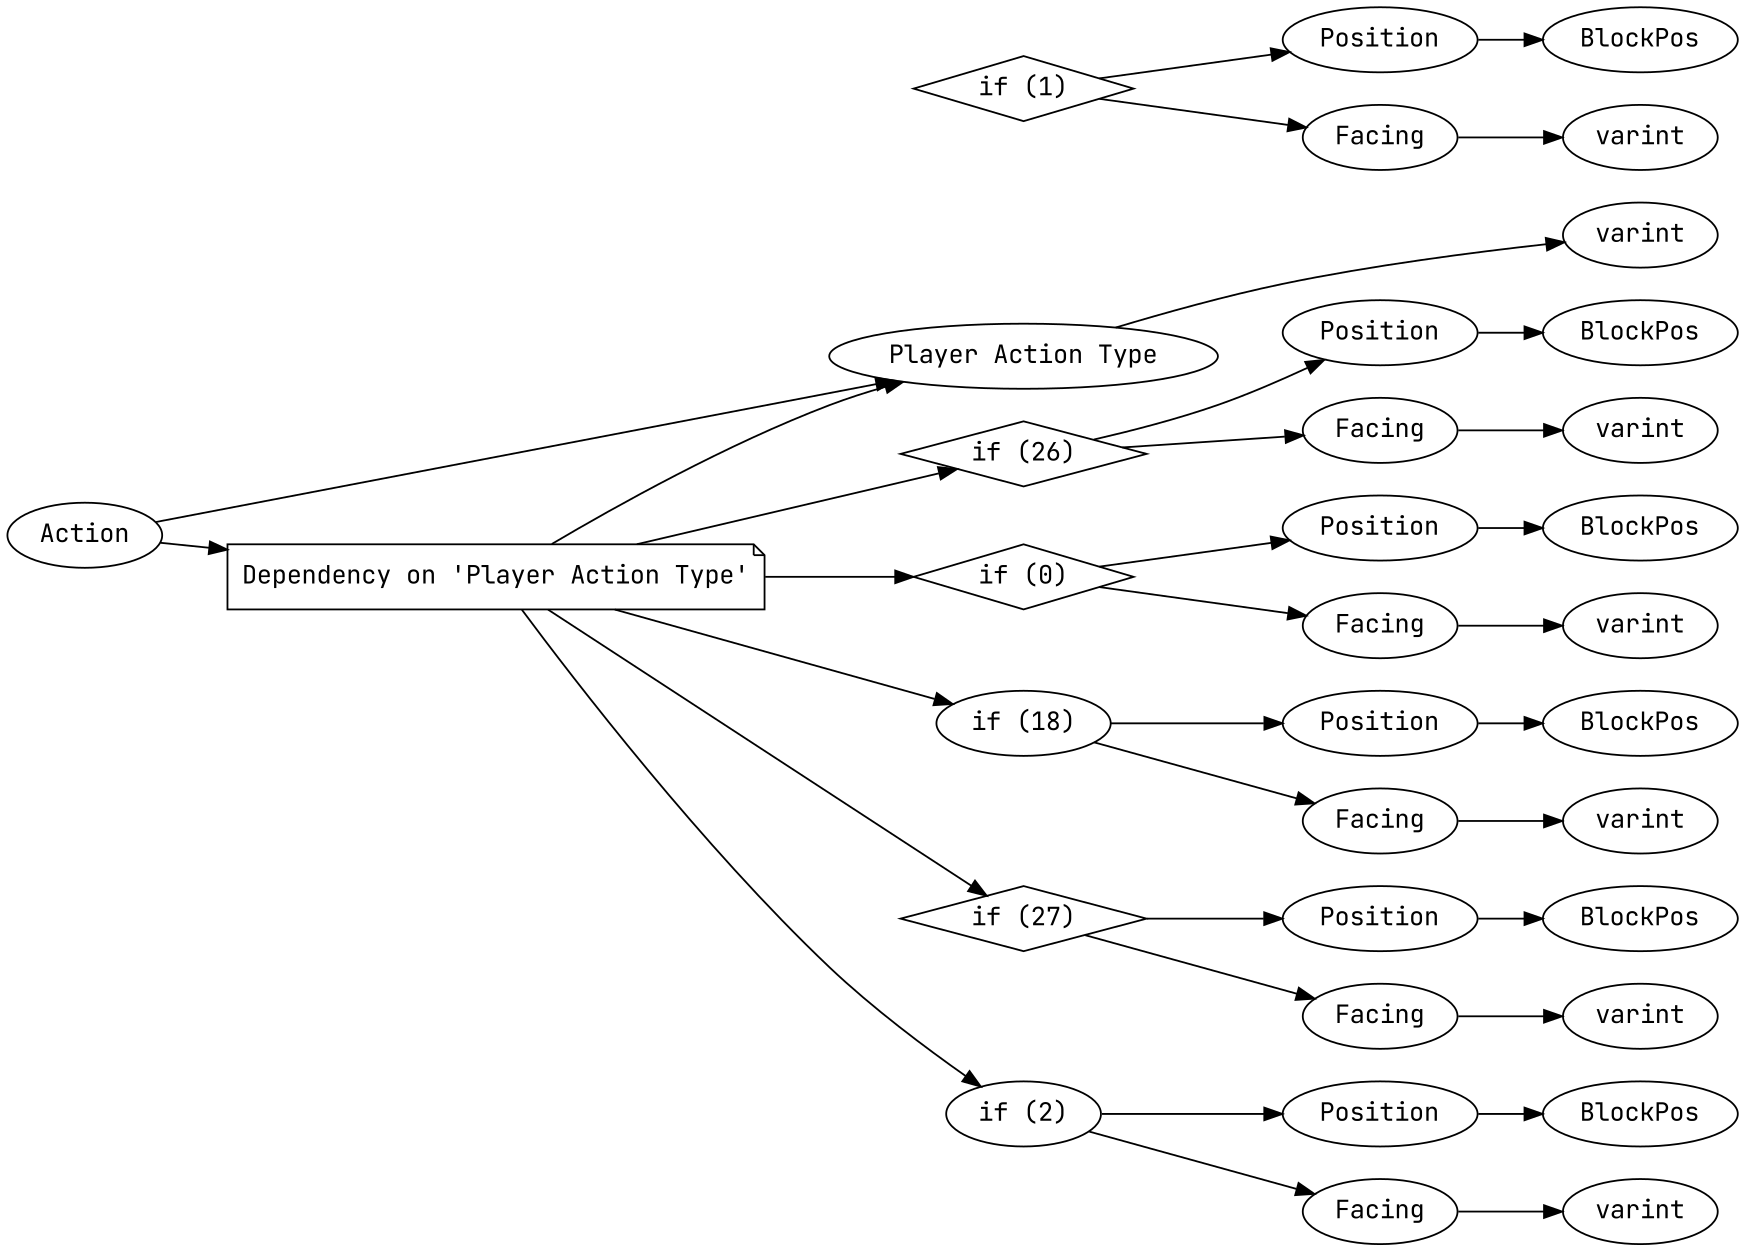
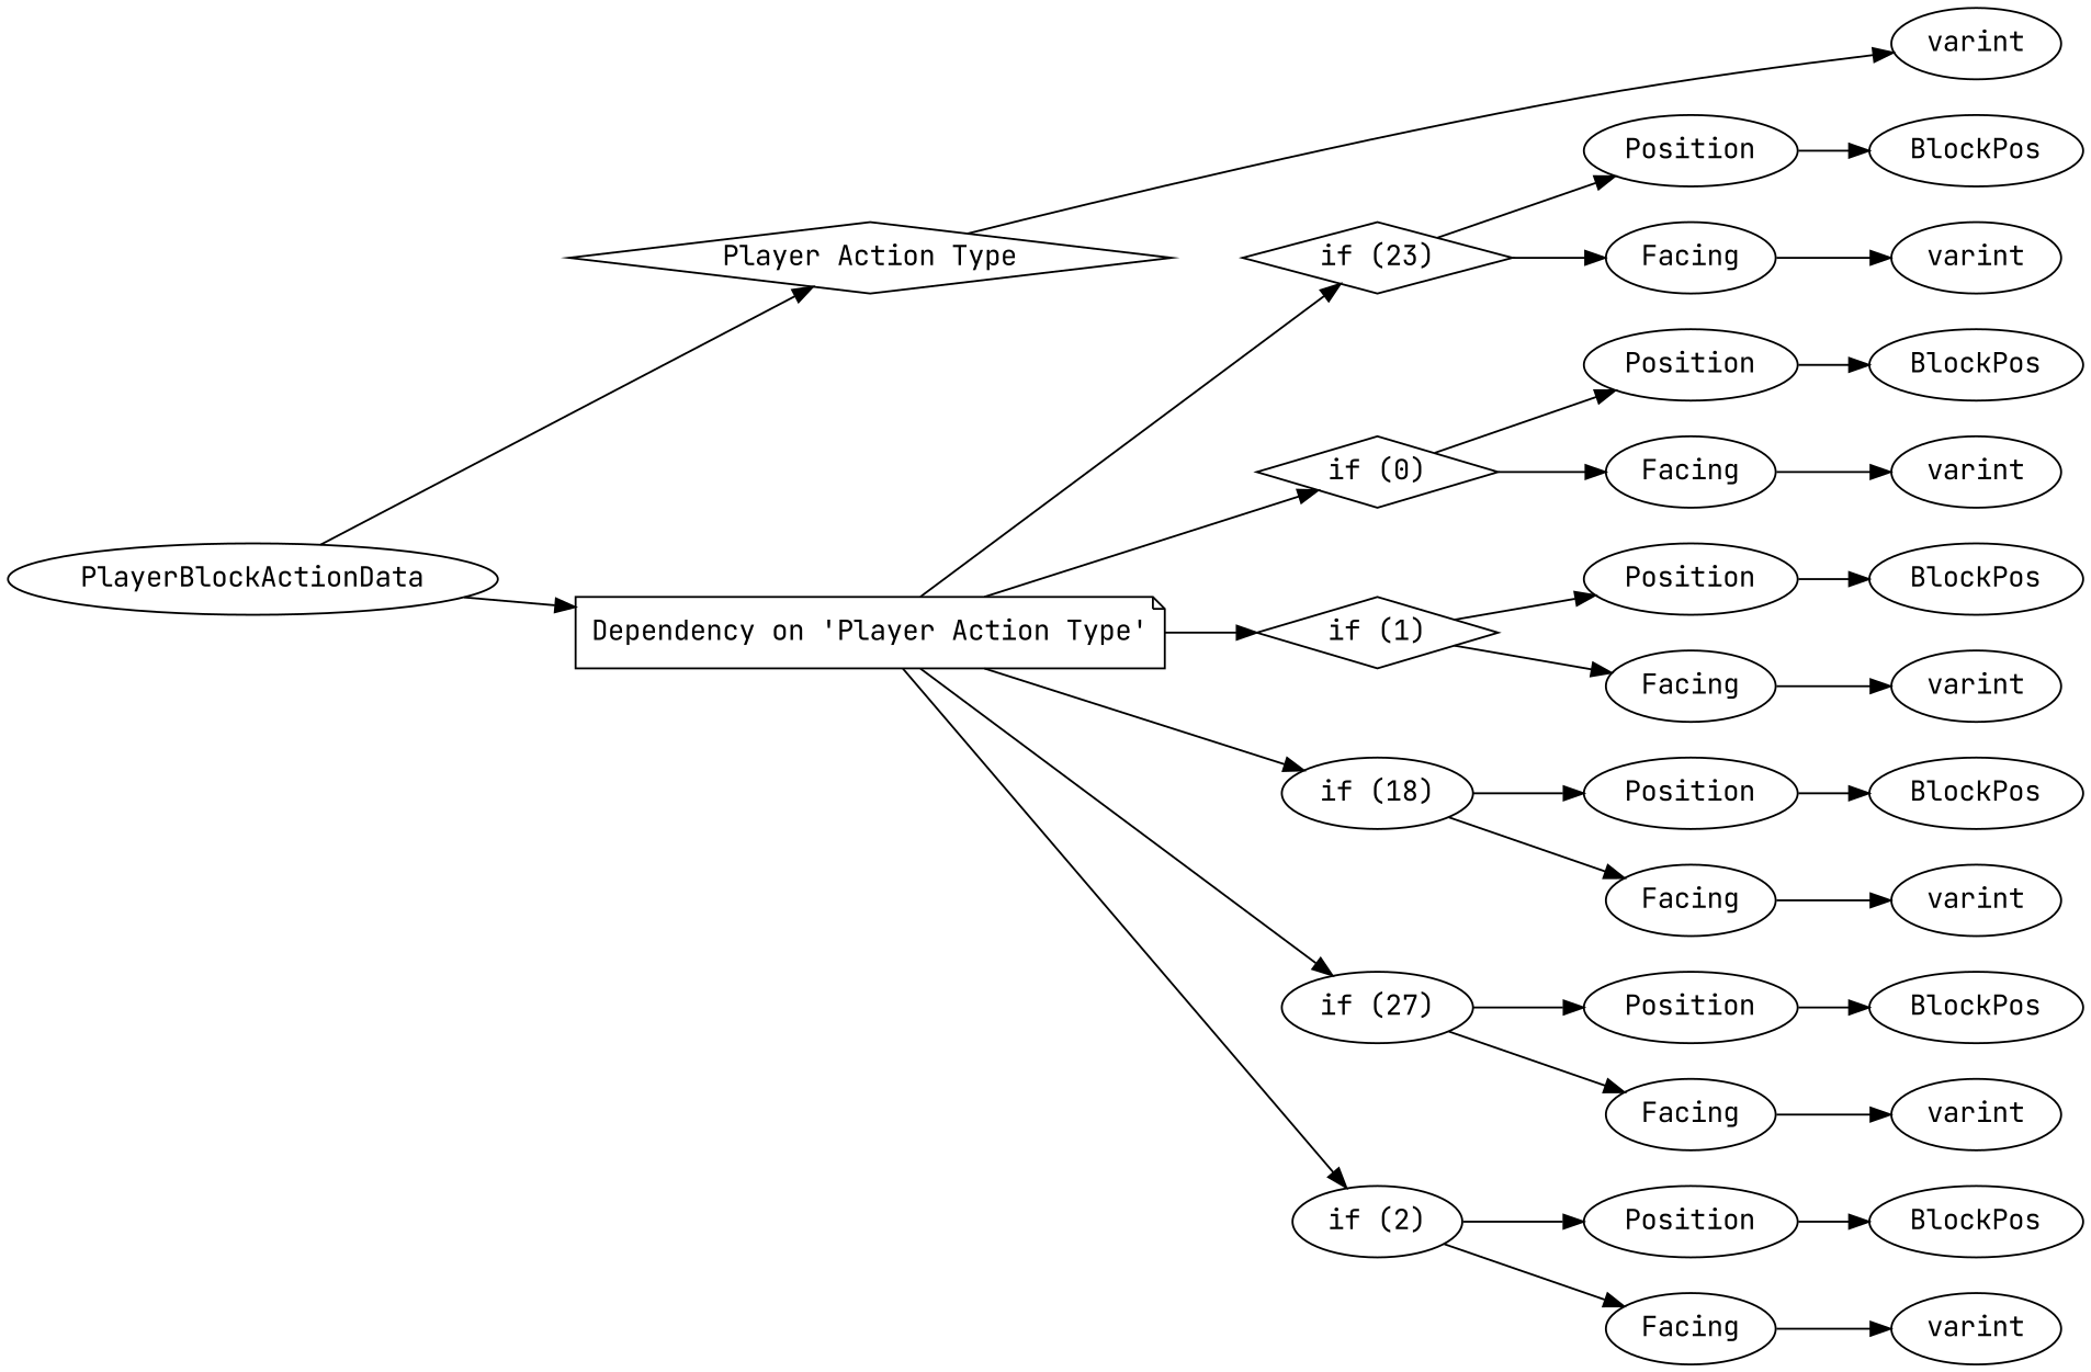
  digraph {
    fontname="JetBrains Mono"
    rankdir=LR
    node [fontname="JetBrains Mono"]
    edge [fontname="JetBrains Mono"]
    n1 [label=varint]
    n2 [label=BlockPos]
    n3 [label=varint]
    n4 [label=BlockPos]
    n5 [label=varint]
    n6 [label=BlockPos]
    n7 [label=varint]
    n8 [label=BlockPos]
    n9 [label=varint]
    n10 [label=BlockPos]
    n11 [label=varint]
    n12 [label=BlockPos]
    n13 [label=varint]
-   n14 [label=Action]
-   n15 [label="Player Action Type"]
+   n14 [label=PlayerBlockActionData]
+   n15 [label="Player Action Type" shape=diamond]
    n16 [label="Dependency on 'Player Action Type'" shape=note]
-   n17 [label="if (26)" shape=diamond]
+   n17 [label="if (23)" shape=diamond]
    n18 [label="if (0)" shape=diamond]
    n19 [label="if (1)" shape=diamond]
    n20 [label="if (18)" shape=ellipse]
-   n21 [label="if (27)" shape=diamond]
+   n21 [label="if (27)" shape=ellipse]
    n22 [label="if (2)" shape=ellipse]
    n23 [label=Position]
    n24 [label=Facing]
    n25 [label=Position]
    n26 [label=Facing]
    n27 [label=Position]
    n28 [label=Facing]
    n29 [label=Position]
    n30 [label=Facing]
    n31 [label=Position]
    n32 [label=Facing]
    n33 [label=Position]
    n34 [label=Facing]
    subgraph sub_1 {
      rank=max
      n1
      n2
      n3
      n4
      n5
      n6
      n7
      n8
      n9
      n10
      n11
      n12
      n13
    }
    n14 -> n15
    n14 -> n16
    n15 -> n1
    n16 -> n17
    n16 -> n18
-   n16 -> n15
+   n16 -> n19
    n16 -> n20
    n16 -> n21
    n16 -> n22
    n17 -> n23
    n17 -> n24
    n18 -> n25
    n18 -> n26
    n19 -> n27
    n19 -> n28
    n20 -> n29
    n20 -> n30
    n21 -> n31
    n21 -> n32
    n22 -> n33
    n22 -> n34
    n23 -> n2
    n24 -> n3
    n25 -> n4
    n26 -> n5
    n27 -> n6
    n28 -> n7
    n29 -> n8
    n30 -> n9
    n31 -> n10
    n32 -> n11
    n33 -> n12
    n34 -> n13
  }
